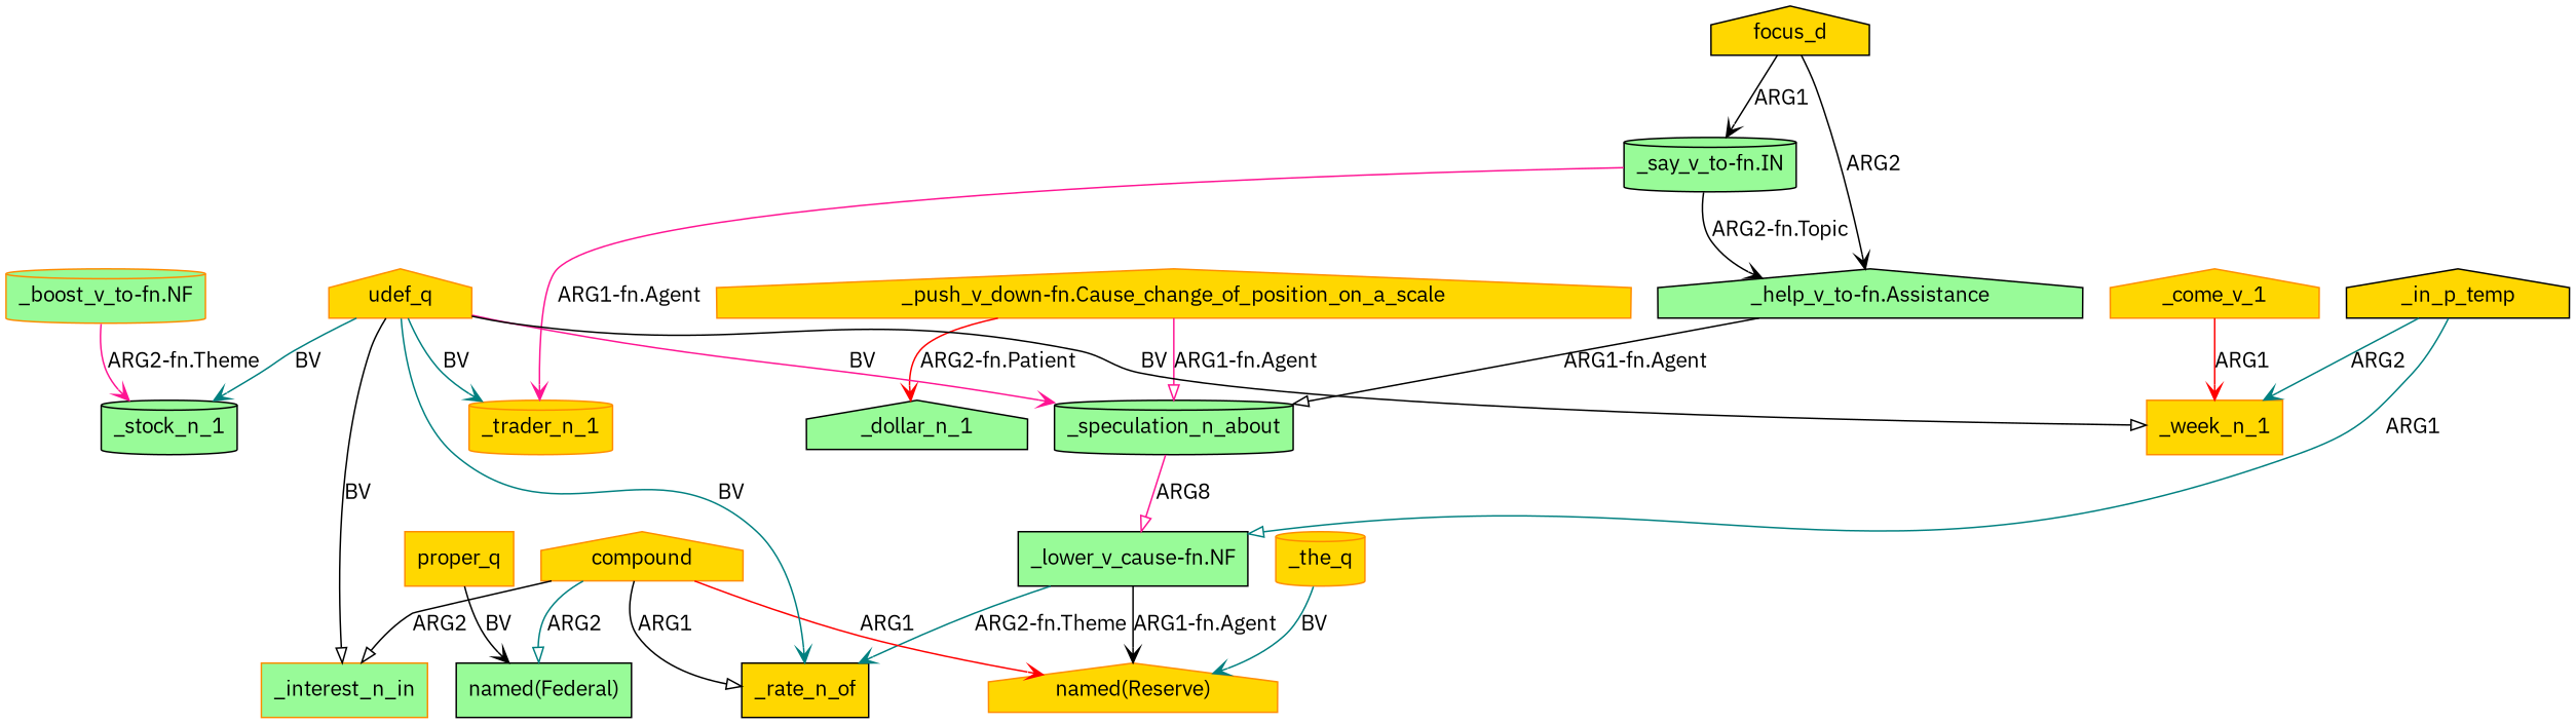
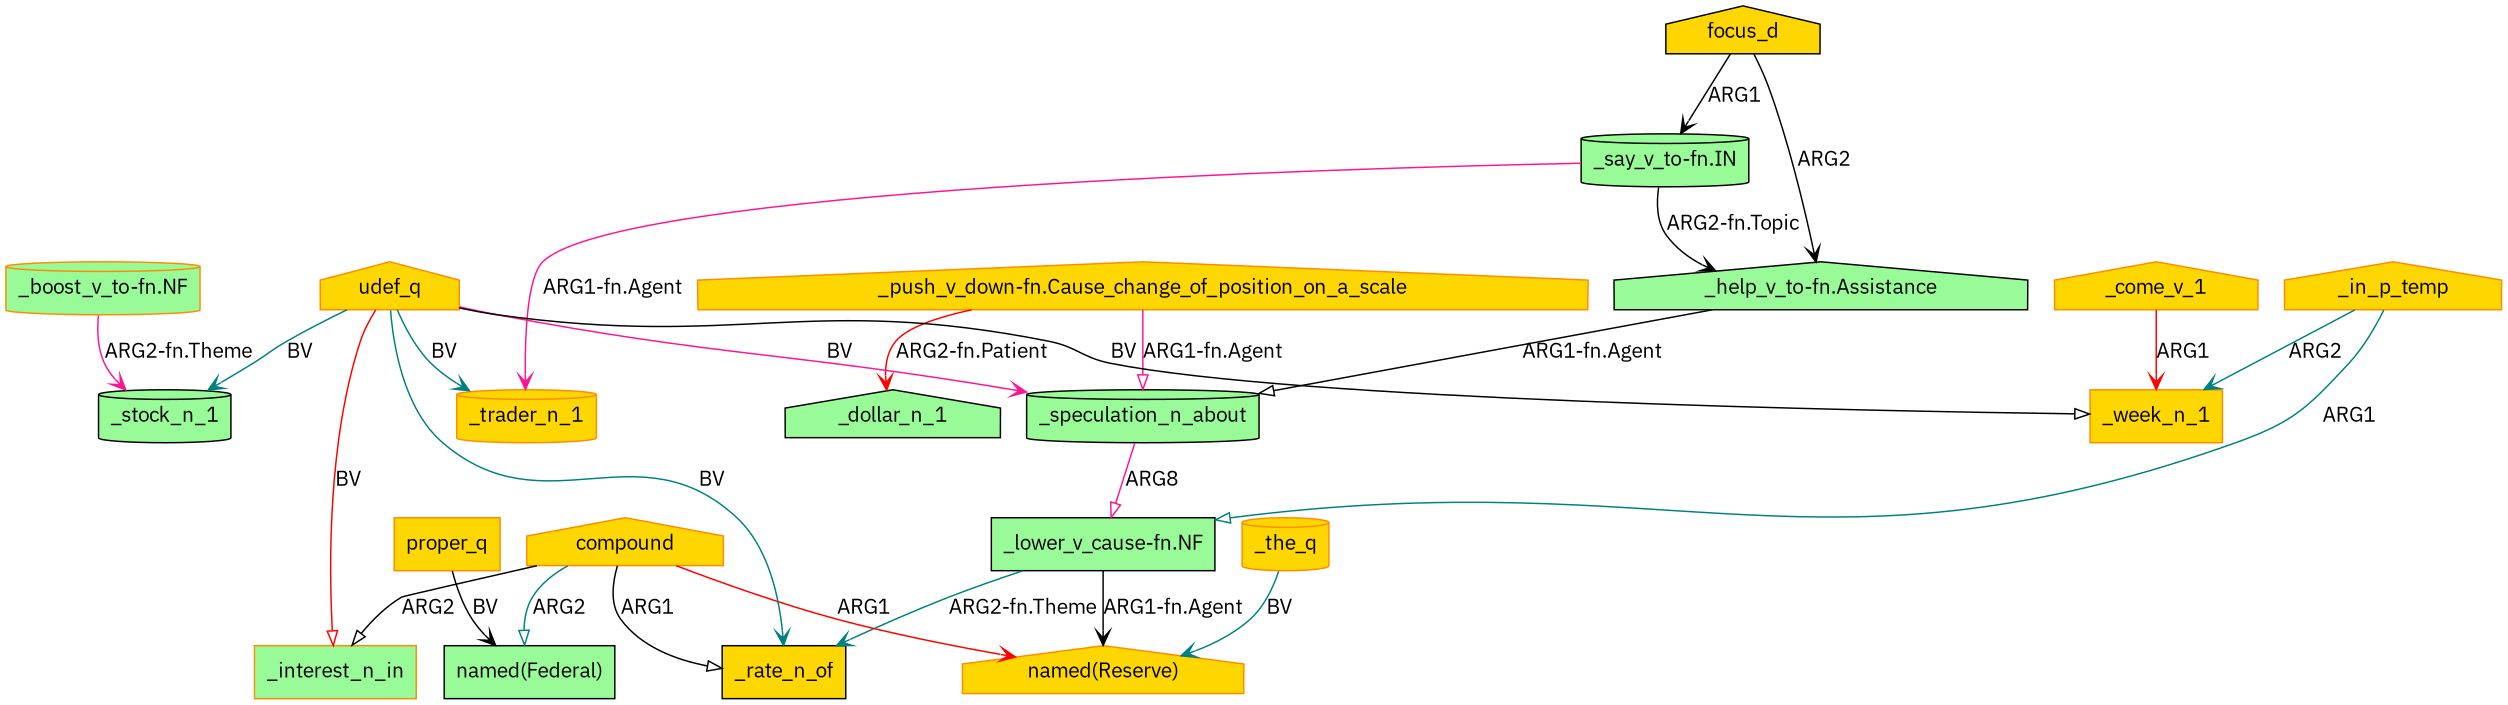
  digraph {
    fontname="IBM Plex Sans"
    node [color=darkorange fillcolor=gold fontname="IBM Plex Sans" shape=house style=filled]
    edge [arrowhead=vee color=black fontname="IBM Plex Sans"]
    "_help_v_to-fn.Assistance" [color=black fillcolor=palegreen]
    focus_d [color=black]
    "_say_v_to-fn.IN" [color=black fillcolor=palegreen shape=cylinder]
    _speculation_n_about [color=black fillcolor=palegreen shape=cylinder]
    _trader_n_1 [shape=cylinder]
    "_lower_v_cause-fn.NF" [color=black fillcolor=palegreen shape=box]
    compound
    "named(Reserve)"
    _rate_n_of [color=black shape=box]
    _interest_n_in [fillcolor=palegreen shape=box]
    "named(Federal)" [color=black fillcolor=palegreen shape=box]
    _come_v_1
    _week_n_1 [shape=box]
    "_push_v_down-fn.Cause_change_of_position_on_a_scale"
    _dollar_n_1 [color=black fillcolor=palegreen]
    udef_q
    _stock_n_1 [color=black fillcolor=palegreen shape=cylinder]
-   _in_p_temp [color=black]
+   _in_p_temp
    _the_q [shape=cylinder]
    "_boost_v_to-fn.NF" [fillcolor=palegreen shape=cylinder]
    proper_q [shape=box]
    "_help_v_to-fn.Assistance" -> _speculation_n_about [arrowhead=onormal label="ARG1-fn.Agent"]
    focus_d -> "_help_v_to-fn.Assistance" [label=ARG2]
    focus_d -> "_say_v_to-fn.IN" [label=ARG1]
    "_say_v_to-fn.IN" -> "_help_v_to-fn.Assistance" [label="ARG2-fn.Topic"]
    "_say_v_to-fn.IN" -> _trader_n_1 [color=deeppink label="ARG1-fn.Agent"]
    _speculation_n_about -> "_lower_v_cause-fn.NF" [arrowhead=onormal color=deeppink label=ARG8]
    "_lower_v_cause-fn.NF" -> "named(Reserve)" [label="ARG1-fn.Agent"]
    "_lower_v_cause-fn.NF" -> _rate_n_of [color=teal label="ARG2-fn.Theme"]
    compound -> "named(Reserve)" [color=red label=ARG1]
    compound -> _rate_n_of [arrowhead=onormal label=ARG1]
    compound -> _interest_n_in [arrowhead=onormal label=ARG2]
    compound -> "named(Federal)" [arrowhead=onormal color=teal label=ARG2]
    _come_v_1 -> _week_n_1 [color=red label=ARG1]
    "_push_v_down-fn.Cause_change_of_position_on_a_scale" -> _speculation_n_about [arrowhead=onormal color=deeppink label="ARG1-fn.Agent"]
    "_push_v_down-fn.Cause_change_of_position_on_a_scale" -> _dollar_n_1 [color=red label="ARG2-fn.Patient"]
    udef_q -> _speculation_n_about [color=deeppink label=BV]
    udef_q -> _trader_n_1 [color=teal label=BV]
    udef_q -> _rate_n_of [color=teal label=BV]
-   udef_q -> _interest_n_in [arrowhead=onormal label=BV]
+   udef_q -> _interest_n_in [arrowhead=onormal color=red label=BV]
    udef_q -> _week_n_1 [arrowhead=onormal label=BV]
    udef_q -> _stock_n_1 [color=teal label=BV]
    _in_p_temp -> "_lower_v_cause-fn.NF" [arrowhead=onormal color=teal label=ARG1]
    _in_p_temp -> _week_n_1 [color=teal label=ARG2]
    _the_q -> "named(Reserve)" [color=teal label=BV]
    "_boost_v_to-fn.NF" -> _stock_n_1 [color=deeppink label="ARG2-fn.Theme"]
    proper_q -> "named(Federal)" [label=BV]
  }
